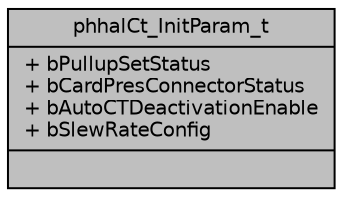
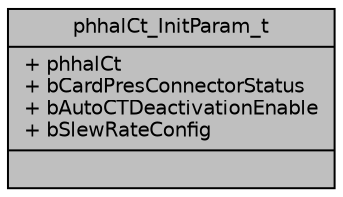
  digraph {
-   n1 [color=black fillcolor=grey75 fontcolor=black fontname=Helvetica fontsize=10 height=0.2 label="{phhalCt_InitParam_t\n|+ bPullupSetStatus\l+ bCardPresConnectorStatus\l+ bAutoCTDeactivationEnable\l+ bSlewRateConfig\l|}" shape=record style=filled width=0.4]
+   n1 [color=black fillcolor=grey75 fontcolor=black fontname=Helvetica fontsize=10 height=0.2 label="{phhalCt_InitParam_t\n|+ phhalCt\l+ bCardPresConnectorStatus\l+ bAutoCTDeactivationEnable\l+ bSlewRateConfig\l|}" shape=record style=filled width=0.4]
  }
